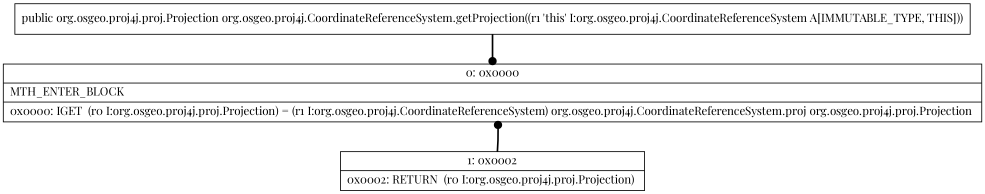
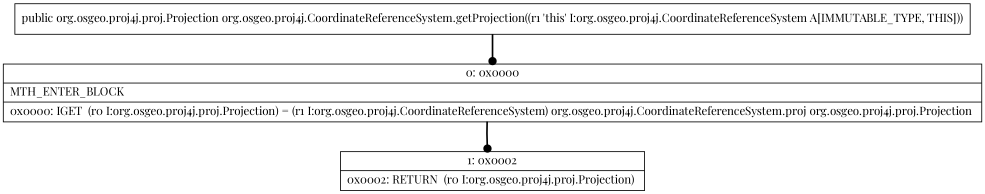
  digraph {
    fontname="Playfair Display"
    node [shape=record fontname="Playfair Display"]
    edge [style=bold arrowhead=dot fontname="Playfair Display"]
    n1 [label="{0\:\ 0x0000|MTH_ENTER_BLOCK\l|0x0000: IGET  (r0 I:org.osgeo.proj4j.proj.Projection) = (r1 I:org.osgeo.proj4j.CoordinateReferenceSystem) org.osgeo.proj4j.CoordinateReferenceSystem.proj org.osgeo.proj4j.proj.Projection \l}"]
    n2 [label="{1\:\ 0x0002|0x0002: RETURN  (r0 I:org.osgeo.proj4j.proj.Projection) \l}"]
    n3 [label="{public org.osgeo.proj4j.proj.Projection org.osgeo.proj4j.CoordinateReferenceSystem.getProjection((r1 'this' I:org.osgeo.proj4j.CoordinateReferenceSystem A[IMMUTABLE_TYPE, THIS])) }"]
-   n2 -> n1
+   n1 -> n2
    n3 -> n1
  }
